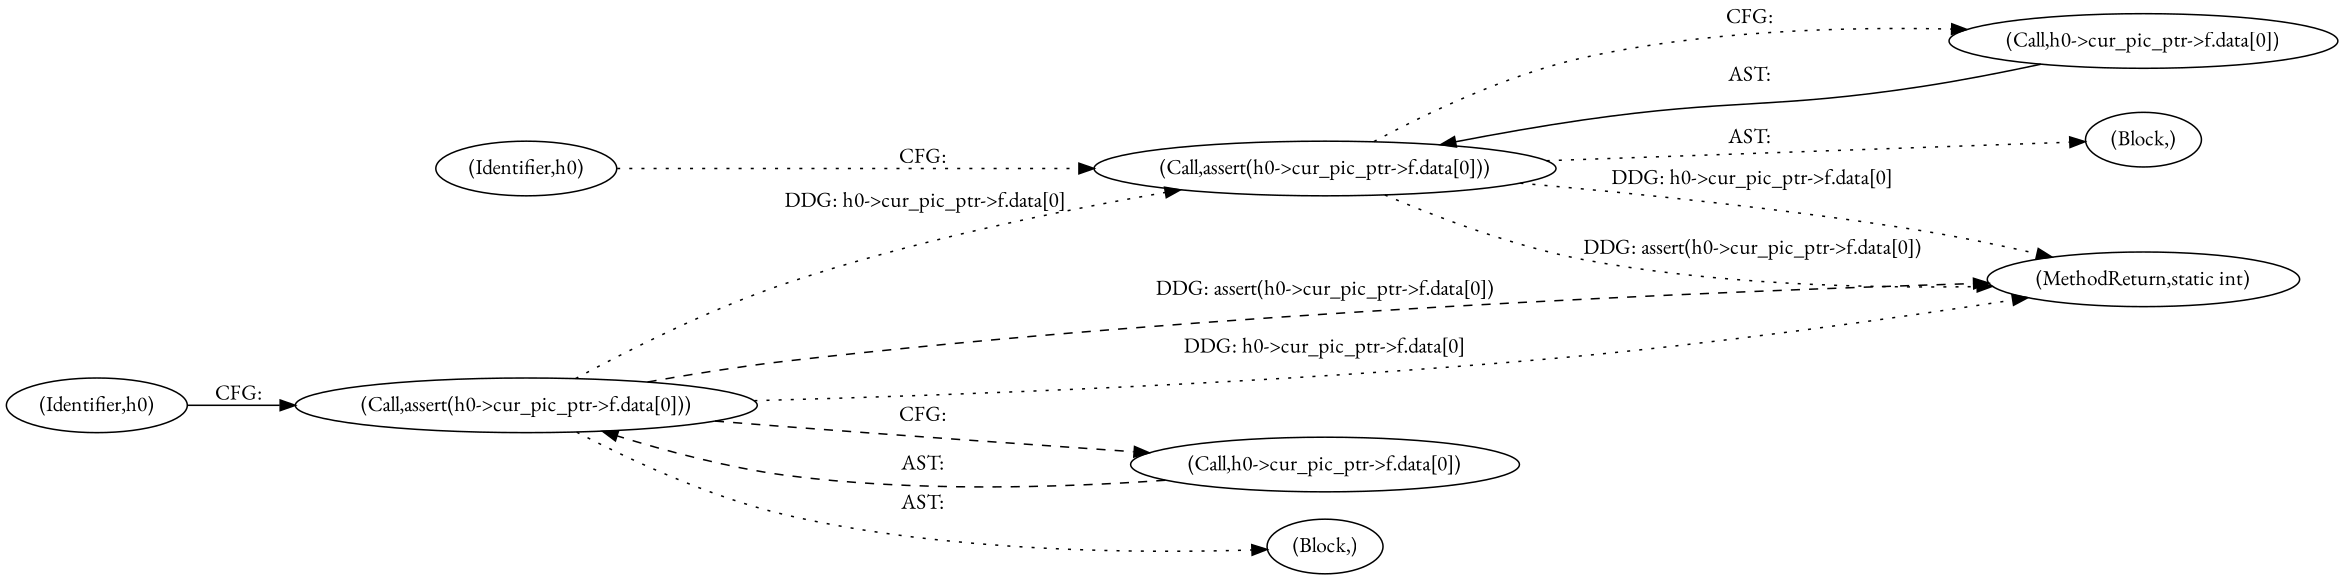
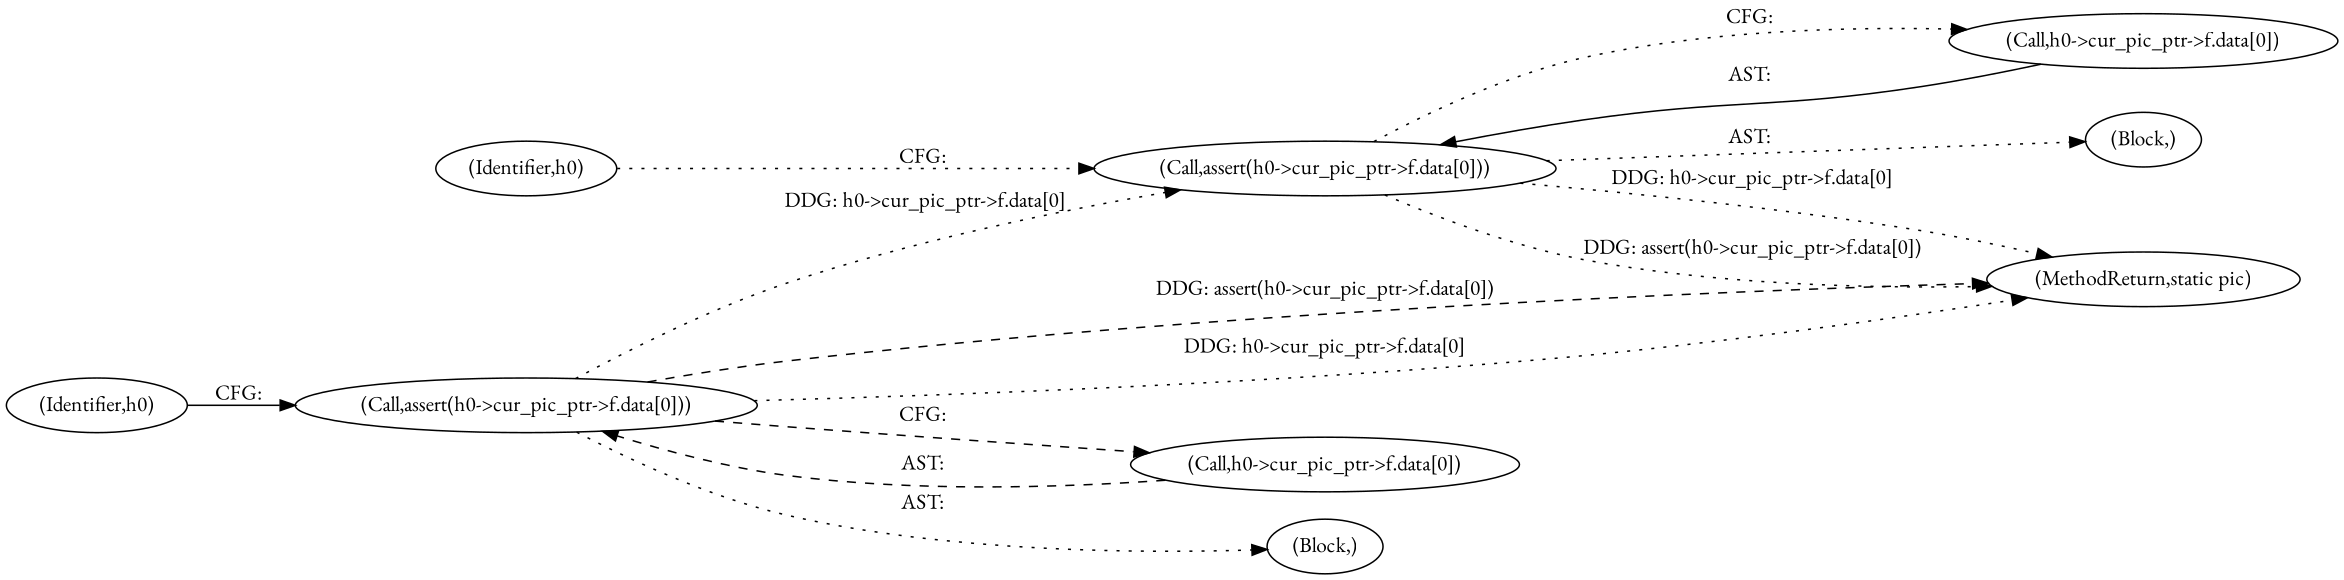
  digraph {
    rankdir=LR
    fontname="EB Garamond"
    node [fontname="EB Garamond"]
    edge [style=dotted fontname="EB Garamond"]
    n1 [label="(Call,assert(h0->cur_pic_ptr->f.data[0]))"]
    n2 [label="(Call,h0->cur_pic_ptr->f.data[0])"]
    n3 [label="(Block,)"]
-   n4 [label="(MethodReturn,static int)"]
+   n4 [label="(MethodReturn,static pic)"]
    n5 [label="(Call,assert(h0->cur_pic_ptr->f.data[0]))"]
    n6 [label="(Call,h0->cur_pic_ptr->f.data[0])"]
    n7 [label="(Block,)"]
    n8 [label="(Identifier,h0)"]
    n9 [label="(Identifier,h0)"]
    n1 -> n2 [label="CFG: "]
    n1 -> n3 [label="AST: "]
    n1 -> n4 [label="DDG: h0->cur_pic_ptr->f.data[0]"]
    n1 -> n4 [label="DDG: assert(h0->cur_pic_ptr->f.data[0])"]
    n2 -> n1 [label="AST: " style=solid]
    n5 -> n1 [label="DDG: h0->cur_pic_ptr->f.data[0]"]
    n5 -> n4 [label="DDG: assert(h0->cur_pic_ptr->f.data[0])" style=dashed]
    n5 -> n4 [label="DDG: h0->cur_pic_ptr->f.data[0]"]
    n5 -> n6 [label="CFG: " style=dashed]
    n5 -> n7 [label="AST: "]
    n6 -> n5 [label="AST: " style=dashed]
    n8 -> n1 [label="CFG: "]
    n9 -> n5 [label="CFG: " style=solid]
  }
